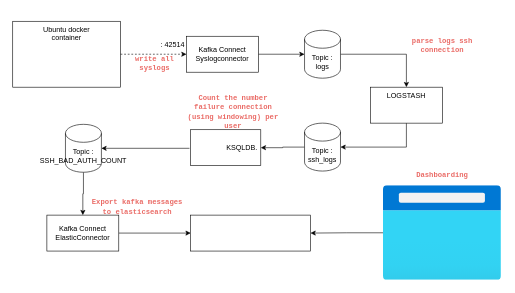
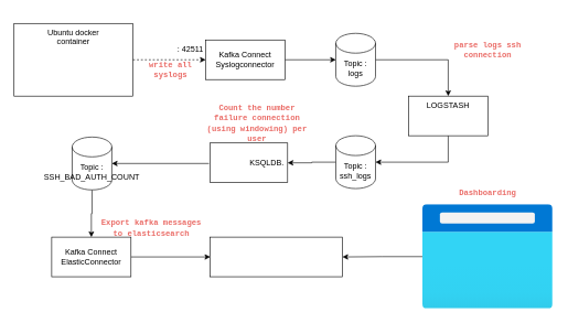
  <mxCell id="0" />
  <mxCell id="1" parent="0" />
  <mxCell id="2" style="edgeStyle=orthogonalEdgeStyle;rounded=0;orthogonalLoop=1;jettySize=auto;html=1;exitX=1;exitY=0.5;exitDx=0;exitDy=0;entryX=0;entryY=0.5;entryDx=0;entryDy=0;entryPerimeter=0;" parent="1" source="3" target="5" edge="1"><mxGeometry relative="1" as="geometry" /></mxCell>
  <mxCell id="3" value="Kafka Connect &lt;br&gt;Syslogconnector" style="rounded=0;whiteSpace=wrap;html=1;" parent="1" vertex="1"><mxGeometry x="310" y="60" width="120" height="60" as="geometry" /></mxCell>
  <mxCell id="4" style="edgeStyle=orthogonalEdgeStyle;rounded=0;orthogonalLoop=1;jettySize=auto;html=1;exitX=1;exitY=0.5;exitDx=0;exitDy=0;exitPerimeter=0;entryX=0.5;entryY=0;entryDx=0;entryDy=0;" parent="1" source="5" target="7" edge="1"><mxGeometry relative="1" as="geometry" /></mxCell>
  <mxCell id="5" value="Topic :&lt;br&gt;logs" style="shape=cylinder3;whiteSpace=wrap;html=1;boundedLbl=1;backgroundOutline=1;size=15;" parent="1" vertex="1"><mxGeometry x="507" y="50" width="60" height="80" as="geometry" /></mxCell>
  <mxCell id="6" style="edgeStyle=orthogonalEdgeStyle;rounded=0;orthogonalLoop=1;jettySize=auto;html=1;entryX=1;entryY=0.5;entryDx=0;entryDy=0;entryPerimeter=0;exitX=0.5;exitY=1;exitDx=0;exitDy=0;" parent="1" source="7" target="9" edge="1"><mxGeometry relative="1" as="geometry" /></mxCell>
  <mxCell id="7" value="LOGSTASH" style="rounded=0;whiteSpace=wrap;html=1;verticalAlign=top;" parent="1" vertex="1"><mxGeometry x="617" y="145" width="120" height="60" as="geometry" /></mxCell>
  <mxCell id="8" style="edgeStyle=orthogonalEdgeStyle;rounded=0;orthogonalLoop=1;jettySize=auto;html=1;exitX=0;exitY=0.5;exitDx=0;exitDy=0;exitPerimeter=0;entryX=1;entryY=0.5;entryDx=0;entryDy=0;" parent="1" source="9" target="22" edge="1"><mxGeometry relative="1" as="geometry" /></mxCell>
  <mxCell id="9" value="Topic :&lt;br&gt;ssh_logs" style="shape=cylinder3;whiteSpace=wrap;html=1;boundedLbl=1;backgroundOutline=1;size=15;" parent="1" vertex="1"><mxGeometry x="507" y="205" width="60" height="80" as="geometry" /></mxCell>
  <mxCell id="10" style="edgeStyle=orthogonalEdgeStyle;rounded=0;orthogonalLoop=1;jettySize=auto;html=1;exitX=0.5;exitY=1;exitDx=0;exitDy=0;exitPerimeter=0;entryX=0.5;entryY=0;entryDx=0;entryDy=0;" parent="1" source="11" target="13" edge="1"><mxGeometry relative="1" as="geometry" /></mxCell>
  <mxCell id="11" value="Topic :&lt;br&gt;SSH_BAD_AUTH_COUNT" style="shape=cylinder3;whiteSpace=wrap;html=1;boundedLbl=1;backgroundOutline=1;size=15;" parent="1" vertex="1"><mxGeometry x="108" y="207" width="60" height="80" as="geometry" /></mxCell>
  <mxCell id="12" style="edgeStyle=orthogonalEdgeStyle;rounded=0;orthogonalLoop=1;jettySize=auto;html=1;exitX=1;exitY=0.5;exitDx=0;exitDy=0;entryX=0;entryY=0.5;entryDx=0;entryDy=0;" parent="1" source="13" target="26" edge="1"><mxGeometry relative="1" as="geometry" /></mxCell>
  <mxCell id="13" value="Kafka Connect&lt;br&gt;ElasticConnector" style="rounded=0;whiteSpace=wrap;html=1;" parent="1" vertex="1"><mxGeometry x="77" y="358.5" width="120" height="60" as="geometry" /></mxCell>
  <mxCell id="14" value="Ubuntu docker &lt;br&gt;container" style="rounded=0;whiteSpace=wrap;html=1;verticalAlign=top;" parent="1" vertex="1"><mxGeometry x="20" y="35" width="180" height="110" as="geometry" /></mxCell>
  <mxCell id="15" value="" style="shape=image;verticalLabelPosition=bottom;labelBackgroundColor=#ffffff;verticalAlign=top;aspect=fixed;imageAspect=0;image=https://assets.ubuntu.com/v1/29985a98-ubuntu-logo32.png;" parent="1" vertex="1"><mxGeometry x="85" y="80" width="50" height="50" as="geometry" /></mxCell>
  <mxCell id="16" value="" style="shape=image;verticalLabelPosition=bottom;labelBackgroundColor=#ffffff;verticalAlign=top;aspect=fixed;imageAspect=0;image=https://upload.wikimedia.org/wikipedia/commons/thumb/0/05/Apache_kafka.svg/1261px-Apache_kafka.svg.png;" parent="1" vertex="1"><mxGeometry x="521.61" y="20" width="30.77" height="50" as="geometry" /></mxCell>
  <mxCell id="17" value="" style="endArrow=classic;html=1;rounded=0;exitX=1;exitY=0.5;exitDx=0;exitDy=0;entryX=0;entryY=0.5;entryDx=0;entryDy=0;dashed=1;" parent="1" source="14" target="3" edge="1"><mxGeometry width="50" height="50" relative="1" as="geometry"><mxPoint x="367" y="205" as="sourcePoint" /><mxPoint x="417" y="155" as="targetPoint" /></mxGeometry></mxCell>
- <mxCell id="18" value=": 42514" style="text;html=1;strokeColor=none;fillColor=none;align=center;verticalAlign=middle;whiteSpace=wrap;rounded=0;" parent="1" vertex="1"><mxGeometry x="257" y="60" width="60" height="30" as="geometry" /></mxCell>
+ <mxCell id="18" value=": 42511" style="text;html=1;strokeColor=none;fillColor=none;align=center;verticalAlign=middle;whiteSpace=wrap;rounded=0;" parent="1" vertex="1"><mxGeometry x="257" y="60" width="60" height="30" as="geometry" /></mxCell>
  <mxCell id="19" value="" style="shape=image;verticalLabelPosition=bottom;labelBackgroundColor=#ffffff;verticalAlign=top;aspect=fixed;imageAspect=0;image=https://upload.wikimedia.org/wikipedia/commons/thumb/0/05/Apache_kafka.svg/1261px-Apache_kafka.svg.png;" parent="1" vertex="1"><mxGeometry x="521.61" y="185" width="30.77" height="50" as="geometry" /></mxCell>
  <mxCell id="20" value="" style="shape=image;verticalLabelPosition=bottom;labelBackgroundColor=#ffffff;verticalAlign=top;aspect=fixed;imageAspect=0;image=https://www.bujarra.com/wp-content/uploads/2018/11/logstash.jpg;" parent="1" vertex="1"><mxGeometry x="637.61" y="150" width="78.79" height="50" as="geometry" /></mxCell>
  <mxCell id="21" value="" style="group" parent="1" vertex="1" connectable="0"><mxGeometry x="315" y="216" width="119" height="61" as="geometry" /></mxCell>
  <mxCell id="22" value="&amp;nbsp;KSQLDB.&amp;nbsp;" style="rounded=0;whiteSpace=wrap;html=1;verticalAlign=middle;align=right;" parent="21" vertex="1"><mxGeometry x="2" width="117" height="60" as="geometry" /></mxCell>
  <mxCell id="23" value="" style="shape=image;verticalLabelPosition=bottom;labelBackgroundColor=#ffffff;verticalAlign=top;aspect=fixed;imageAspect=0;image=https://pbs.twimg.com/profile_images/1197163687217266688/MEIl-K0w_400x400.png;" parent="21" vertex="1"><mxGeometry y="1" width="60" height="60" as="geometry" /></mxCell>
  <mxCell id="24" value="" style="shape=image;verticalLabelPosition=bottom;labelBackgroundColor=#ffffff;verticalAlign=top;aspect=fixed;imageAspect=0;image=https://upload.wikimedia.org/wikipedia/commons/thumb/0/05/Apache_kafka.svg/1261px-Apache_kafka.svg.png;" parent="1" vertex="1"><mxGeometry x="126.62" y="181" width="30.77" height="50" as="geometry" /></mxCell>
  <mxCell id="25" style="edgeStyle=orthogonalEdgeStyle;rounded=0;orthogonalLoop=1;jettySize=auto;html=1;exitX=0;exitY=0.5;exitDx=0;exitDy=0;" parent="1" source="23" target="11" edge="1"><mxGeometry relative="1" as="geometry"><mxPoint x="266" y="245.5" as="sourcePoint" /></mxGeometry></mxCell>
  <mxCell id="26" value="" style="rounded=0;whiteSpace=wrap;html=1;verticalAlign=middle;align=right;" parent="1" vertex="1"><mxGeometry x="317" y="358.5" width="200" height="60" as="geometry" /></mxCell>
  <mxCell id="27" value="" style="shape=image;verticalLabelPosition=bottom;labelBackgroundColor=#ffffff;verticalAlign=top;aspect=fixed;imageAspect=0;image=https://upload.wikimedia.org/wikipedia/commons/thumb/f/f4/Elasticsearch_logo.svg/800px-Elasticsearch_logo.svg.png;" parent="1" vertex="1"><mxGeometry x="327" y="368.5" width="182.46" height="40" as="geometry" /></mxCell>
  <mxCell id="28" style="edgeStyle=orthogonalEdgeStyle;rounded=0;orthogonalLoop=1;jettySize=auto;html=1;entryX=1;entryY=0.5;entryDx=0;entryDy=0;" parent="1" source="29" target="26" edge="1"><mxGeometry relative="1" as="geometry" /></mxCell>
  <mxCell id="29" value="" style="aspect=fixed;html=1;points=[];align=center;image;fontSize=12;image=img/lib/azure2/general/Browser.svg;" parent="1" vertex="1"><mxGeometry x="638" y="309" width="197.5" height="158" as="geometry" /></mxCell>
  <mxCell id="30" value="" style="shape=image;verticalLabelPosition=bottom;labelBackgroundColor=#ffffff;verticalAlign=top;aspect=fixed;imageAspect=0;image=https://static-www.elastic.co/v3/assets/bltefdd0b53724fa2ce/blt987f36e6cf17bc9a/5ea8c7fba7bdee51f48010f7/brand-elastic-vertical-220x130.svg;" parent="1" vertex="1"><mxGeometry x="677.52" y="368.5" width="118.46" height="70" as="geometry" /></mxCell>
  <mxCell id="31" value="&lt;font face=&quot;Courier New&quot; color=&quot;#ea6b66&quot;&gt;&lt;b&gt;write all &lt;br&gt;syslogs&lt;/b&gt;&lt;/font&gt;" style="text;html=1;strokeColor=none;fillColor=none;align=center;verticalAlign=middle;whiteSpace=wrap;rounded=0;" parent="1" vertex="1"><mxGeometry x="181" y="90" width="152" height="30" as="geometry" /></mxCell>
  <mxCell id="32" value="&lt;font face=&quot;Courier New&quot; color=&quot;#ea6b66&quot;&gt;&lt;b&gt;parse logs ssh connection&lt;/b&gt;&lt;/font&gt;" style="text;html=1;strokeColor=none;fillColor=none;align=center;verticalAlign=middle;whiteSpace=wrap;rounded=0;" parent="1" vertex="1"><mxGeometry x="683.63" y="60" width="106.25" height="30" as="geometry" /></mxCell>
  <mxCell id="33" value="&lt;font face=&quot;Courier New&quot; color=&quot;#ea6b66&quot;&gt;&lt;b&gt;Count the number failure connection (using windowing) per user&lt;/b&gt;&lt;/font&gt;" style="text;html=1;strokeColor=none;fillColor=none;align=center;verticalAlign=middle;whiteSpace=wrap;rounded=0;" parent="1" vertex="1"><mxGeometry x="306" y="171" width="164" height="30" as="geometry" /></mxCell>
  <mxCell id="34" value="&lt;font face=&quot;Courier New&quot; color=&quot;#ea6b66&quot;&gt;&lt;b&gt;Export kafka messages to elasticsearch&lt;/b&gt;&lt;/font&gt;" style="text;html=1;strokeColor=none;fillColor=none;align=center;verticalAlign=middle;whiteSpace=wrap;rounded=0;" parent="1" vertex="1"><mxGeometry x="146" y="330" width="164" height="30" as="geometry" /></mxCell>
  <mxCell id="35" value="&lt;font face=&quot;Courier New&quot; color=&quot;#ea6b66&quot;&gt;&lt;b&gt;Dashboarding&lt;/b&gt;&lt;/font&gt;" style="text;html=1;strokeColor=none;fillColor=none;align=center;verticalAlign=middle;whiteSpace=wrap;rounded=0;" parent="1" vertex="1"><mxGeometry x="654.75" y="277" width="164" height="30" as="geometry" /></mxCell>
